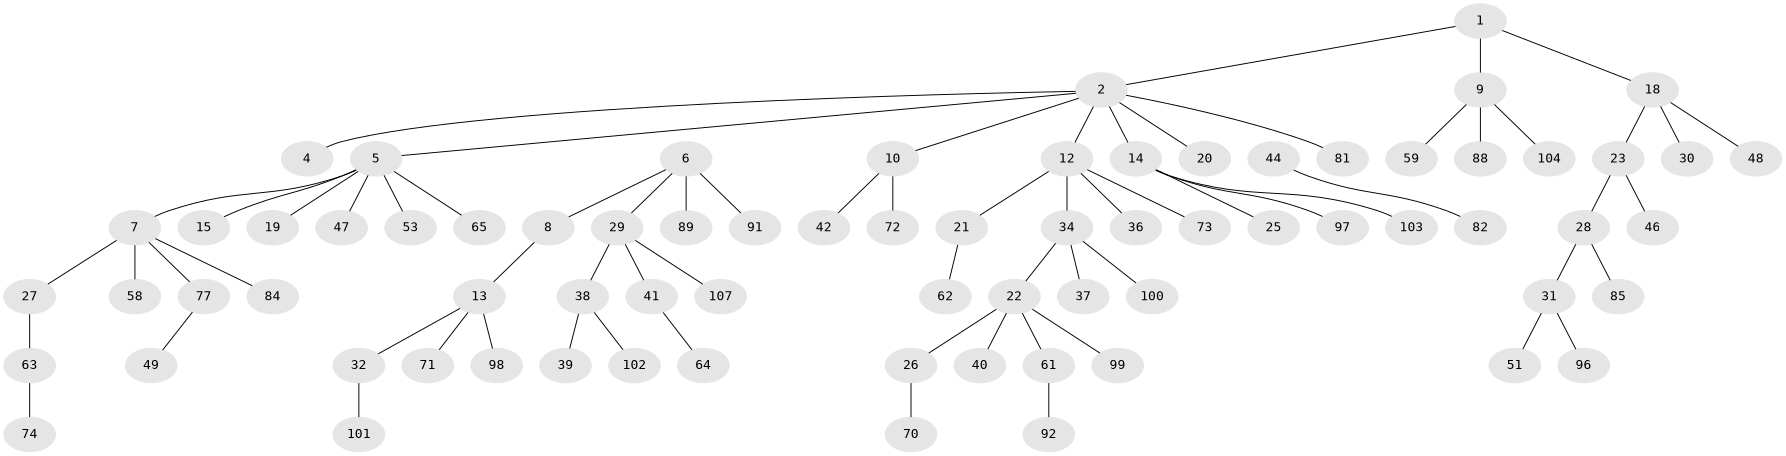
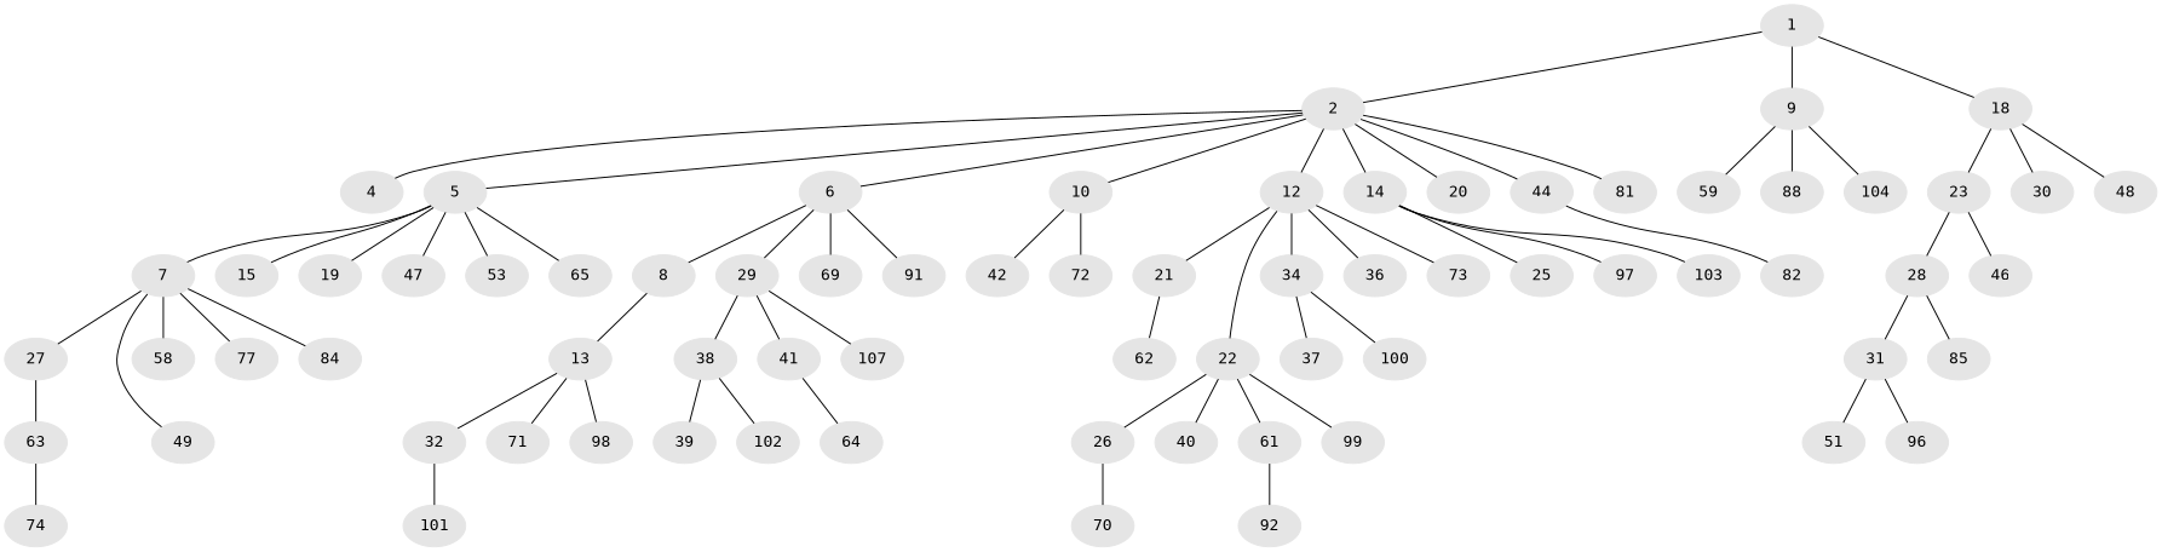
  graph {
    fontname="DejaVu Sans Mono"
    node [color=gray90 fontname="DejaVu Sans Mono" style=filled]
    edge [fontname="DejaVu Sans Mono"]
    2 [super="+3"]
    4
    5 [super="+11"]
    6 [super="+54"]
    10 [super="+50"]
    12 [super="+16"]
    14 [super="+94"]
    20
    44
    n10 [label=81]
    1
    9 [super="+68"]
    18 [super="+75"]
    59
    88
    104
    23 [super="+35"]
    30 [super="+76"]
    48
    7 [super="+17"]
    15 [super="+24"]
    19
    47
    53 [super="+93"]
    65
    8
    29 [super="+55"]
-   69 [super="+86" label=89]
+   69 [super="+86"]
    91
    42 [super="+97"]
    72
    21 [super="+43"]
    22 [super="+33"]
    34 [super="+45"]
    36 [super="+79"]
    73 [super="+80"]
    25
    n38 [label=97]
    103
    82
    27 [super="+78"]
    49
    58
    77
    84
    13 [super="+61"]
    38 [super="+57"]
    41 [super="+90"]
    107
    63
    32
    71 [super="+105"]
    98
    62
    26 [super="+52"]
    40 [super="+87"]
    n57 [label=61]
    99
    37 [super="+56"]
    100 [super="+106"]
    101
    28 [super="+83"]
    46
    70
    92 [super="+95"]
    31 [super="+60"]
    85
    74 [super="+81"]
    51
    96
    39
    102
    64
    2 -- 4
    2 -- 5
+   2 -- 6
    2 -- 10
    2 -- 12
    2 -- 14
    2 -- 20
+   2 -- 44
    2 -- n10
    5 -- 7
    5 -- 15
    5 -- 19
    5 -- 47
    5 -- 53
    5 -- 65
    6 -- 8
    6 -- 29
    6 -- 69
    6 -- 91
    10 -- 42
    10 -- 72
    12 -- 21
-   34 -- 22
+   12 -- 22
    12 -- 34
    12 -- 36
    12 -- 73
    14 -- 25
    14 -- n38
    14 -- 103
    44 -- 82
    1 -- 2
    1 -- 9
    1 -- 18
    9 -- 59
    9 -- 88
    9 -- 104
    18 -- 23
    18 -- 30
    18 -- 48
    23 -- 28
    23 -- 46
    7 -- 27
-   77 -- 49
+   7 -- 49
    7 -- 58
    7 -- 77
    7 -- 84
    8 -- 13
    29 -- 38
    29 -- 41
    29 -- 107
    21 -- 62
    22 -- 26
    22 -- 40
    22 -- n57
    22 -- 99
    34 -- 37
    34 -- 100
    27 -- 63
    13 -- 32
    13 -- 71
    13 -- 98
    38 -- 39
    38 -- 102
    41 -- 64
    63 -- 74
    32 -- 101
    26 -- 70
    n57 -- 92
    28 -- 31
    28 -- 85
    31 -- 51
    31 -- 96
  }
